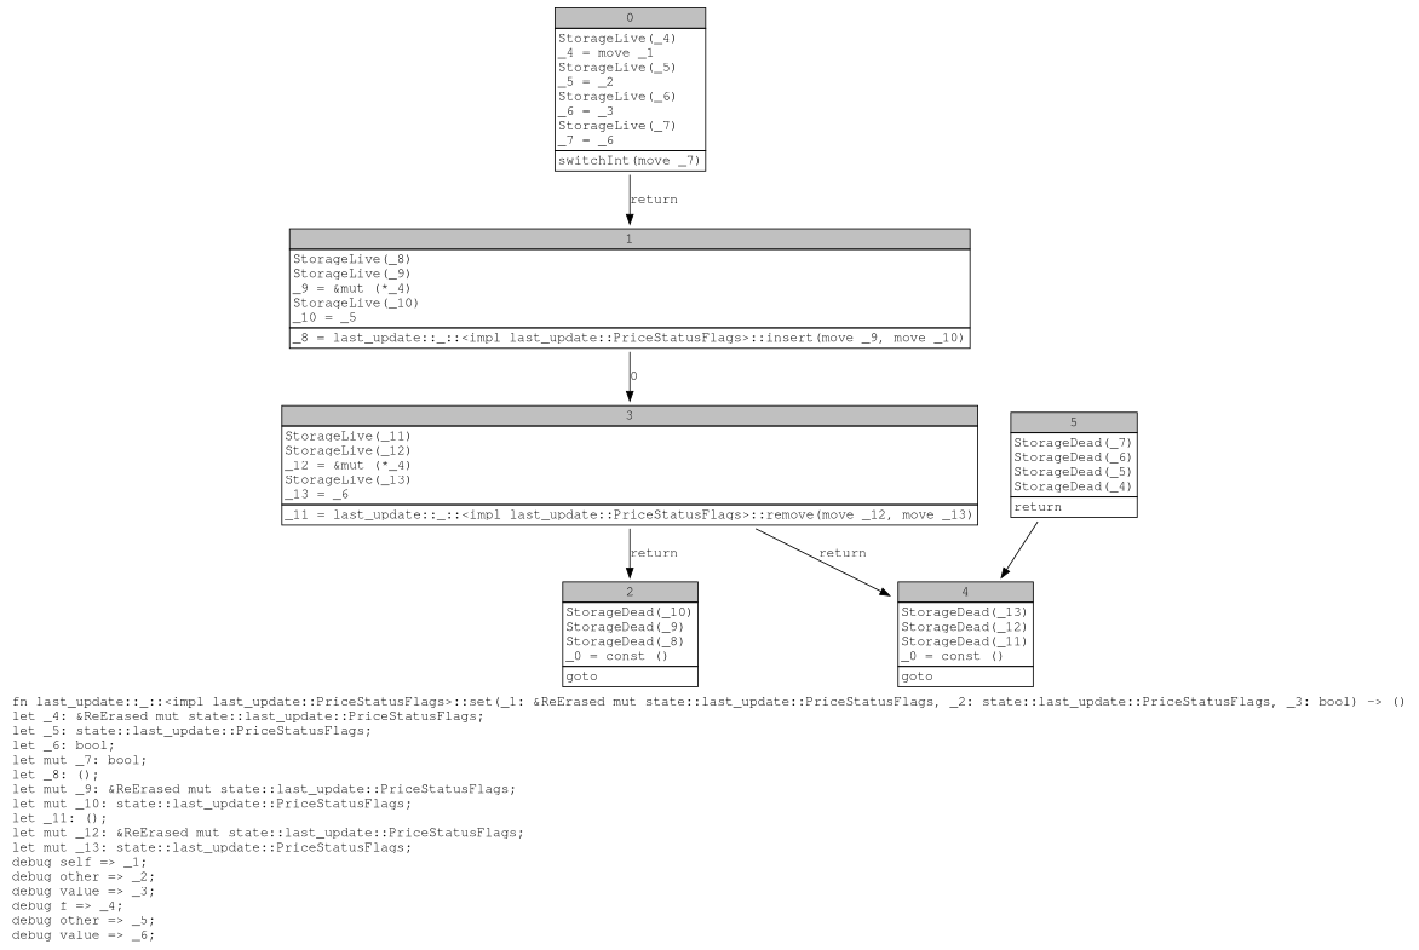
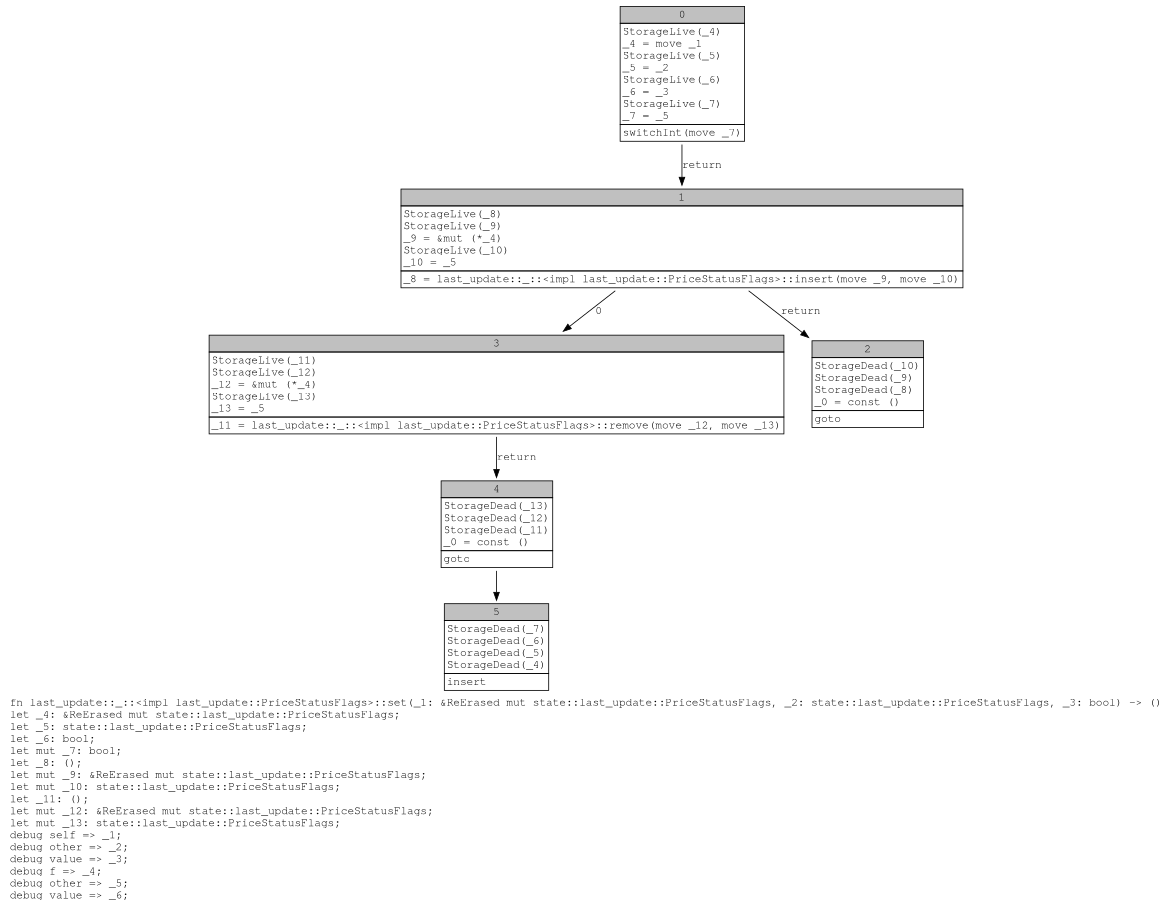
  digraph {
    fontname="Courier, monospace"
    label=<fn last_update::_::&lt;impl last_update::PriceStatusFlags&gt;::set(_1: &amp;ReErased mut state::last_update::PriceStatusFlags, _2: state::last_update::PriceStatusFlags, _3: bool) -&gt; ()<br align="left"/>let _4: &amp;ReErased mut state::last_update::PriceStatusFlags;<br align="left"/>let _5: state::last_update::PriceStatusFlags;<br align="left"/>let _6: bool;<br align="left"/>let mut _7: bool;<br align="left"/>let _8: ();<br align="left"/>let mut _9: &amp;ReErased mut state::last_update::PriceStatusFlags;<br align="left"/>let mut _10: state::last_update::PriceStatusFlags;<br align="left"/>let _11: ();<br align="left"/>let mut _12: &amp;ReErased mut state::last_update::PriceStatusFlags;<br align="left"/>let mut _13: state::last_update::PriceStatusFlags;<br align="left"/>debug self =&gt; _1;<br align="left"/>debug other =&gt; _2;<br align="left"/>debug value =&gt; _3;<br align="left"/>debug f =&gt; _4;<br align="left"/>debug other =&gt; _5;<br align="left"/>debug value =&gt; _6;<br align="left"/>>
    node [fontname="Courier, monospace" shape=none]
    edge [fontname="Courier, monospace"]
-   n1 [label=<<table border="0" cellborder="1" cellspacing="0"><tr><td bgcolor="gray" align="center" colspan="1">0</td></tr><tr><td align="left" balign="left">StorageLive(_4)<br/>_4 = move _1<br/>StorageLive(_5)<br/>_5 = _2<br/>StorageLive(_6)<br/>_6 = _3<br/>StorageLive(_7)<br/>_7 = _6<br/></td></tr><tr><td align="left">switchInt(move _7)</td></tr></table>>]
+   n1 [label=<<table border="0" cellborder="1" cellspacing="0"><tr><td bgcolor="gray" align="center" colspan="1">0</td></tr><tr><td align="left" balign="left">StorageLive(_4)<br/>_4 = move _1<br/>StorageLive(_5)<br/>_5 = _2<br/>StorageLive(_6)<br/>_6 = _3<br/>StorageLive(_7)<br/>_7 = _5<br/></td></tr><tr><td align="left">switchInt(move _7)</td></tr></table>>]
    n2 [label=<<table border="0" cellborder="1" cellspacing="0"><tr><td bgcolor="gray" align="center" colspan="1">1</td></tr><tr><td align="left" balign="left">StorageLive(_8)<br/>StorageLive(_9)<br/>_9 = &amp;mut (*_4)<br/>StorageLive(_10)<br/>_10 = _5<br/></td></tr><tr><td align="left">_8 = last_update::_::&lt;impl last_update::PriceStatusFlags&gt;::insert(move _9, move _10)</td></tr></table>>]
-   n3 [label=<<table border="0" cellborder="1" cellspacing="0"><tr><td bgcolor="gray" align="center" colspan="1">3</td></tr><tr><td align="left" balign="left">StorageLive(_11)<br/>StorageLive(_12)<br/>_12 = &amp;mut (*_4)<br/>StorageLive(_13)<br/>_13 = _6<br/></td></tr><tr><td align="left">_11 = last_update::_::&lt;impl last_update::PriceStatusFlags&gt;::remove(move _12, move _13)</td></tr></table>>]
+   n3 [label=<<table border="0" cellborder="1" cellspacing="0"><tr><td bgcolor="gray" align="center" colspan="1">3</td></tr><tr><td align="left" balign="left">StorageLive(_11)<br/>StorageLive(_12)<br/>_12 = &amp;mut (*_4)<br/>StorageLive(_13)<br/>_13 = _5<br/></td></tr><tr><td align="left">_11 = last_update::_::&lt;impl last_update::PriceStatusFlags&gt;::remove(move _12, move _13)</td></tr></table>>]
    n4 [label=<<table border="0" cellborder="1" cellspacing="0"><tr><td bgcolor="gray" align="center" colspan="1">2</td></tr><tr><td align="left" balign="left">StorageDead(_10)<br/>StorageDead(_9)<br/>StorageDead(_8)<br/>_0 = const ()<br/></td></tr><tr><td align="left">goto</td></tr></table>>]
    n5 [label=<<table border="0" cellborder="1" cellspacing="0"><tr><td bgcolor="gray" align="center" colspan="1">4</td></tr><tr><td align="left" balign="left">StorageDead(_13)<br/>StorageDead(_12)<br/>StorageDead(_11)<br/>_0 = const ()<br/></td></tr><tr><td align="left">goto</td></tr></table>>]
-   n6 [label=<<table border="0" cellborder="1" cellspacing="0"><tr><td bgcolor="gray" align="center" colspan="1">5</td></tr><tr><td align="left" balign="left">StorageDead(_7)<br/>StorageDead(_6)<br/>StorageDead(_5)<br/>StorageDead(_4)<br/></td></tr><tr><td align="left">return</td></tr></table>>]
+   n6 [label=<<table border="0" cellborder="1" cellspacing="0"><tr><td bgcolor="gray" align="center" colspan="1">5</td></tr><tr><td align="left" balign="left">StorageDead(_7)<br/>StorageDead(_6)<br/>StorageDead(_5)<br/>StorageDead(_4)<br/></td></tr><tr><td align="left">insert</td></tr></table>>]
    n1 -> n2 [label=return]
    n2 -> n3 [label=0]
-   n3 -> n4 [label=return]
+   n2 -> n4 [label=return]
    n3 -> n5 [label=return]
-   n6 -> n5
+   n5 -> n6
  }
